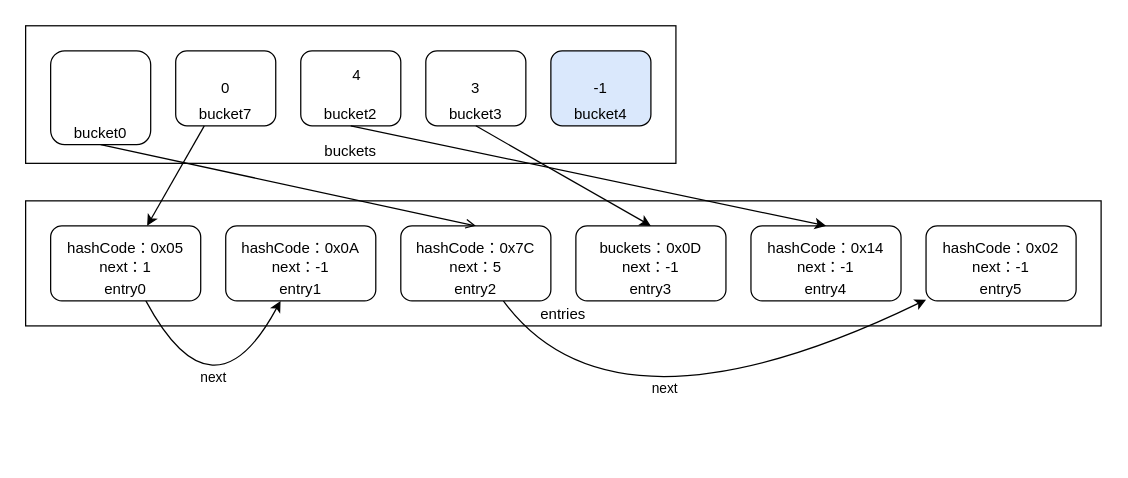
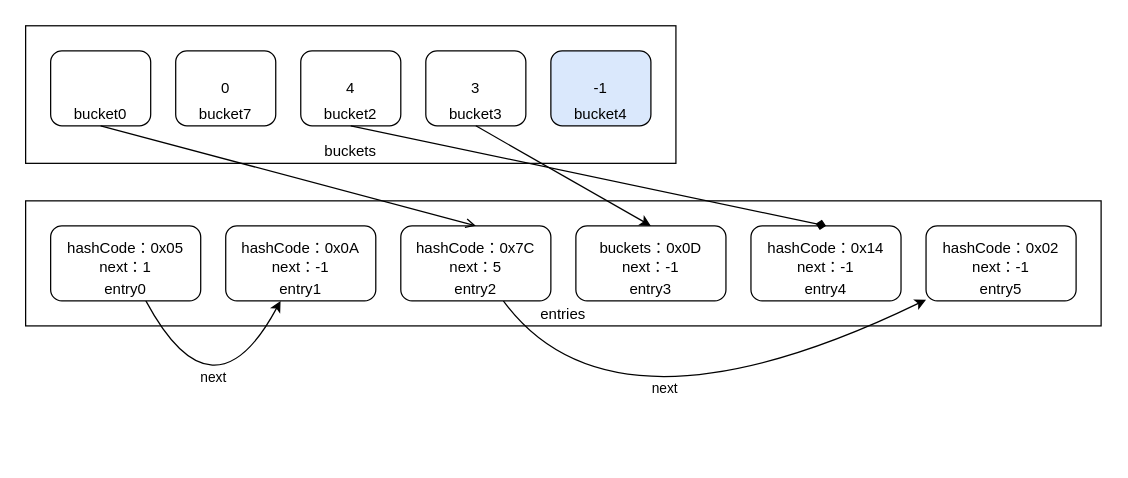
  <mxCell id="0" />
  <mxCell id="1" parent="0" />
  <mxCell id="2" value="buckets" style="rounded=0;whiteSpace=wrap;html=1;verticalAlign=bottom;" parent="1" vertex="1"><mxGeometry x="20" y="20" width="520" height="110" as="geometry" /></mxCell>
- <mxCell id="3" value="bucket0" style="rounded=1;whiteSpace=wrap;html=1;verticalAlign=bottom;" parent="1" vertex="1"><mxGeometry x="40" y="40" width="80" height="75" as="geometry" /></mxCell>
+ <mxCell id="3" value="bucket0" style="rounded=1;whiteSpace=wrap;html=1;verticalAlign=bottom;" parent="1" vertex="1"><mxGeometry x="40" y="40" width="80" height="60" as="geometry" /></mxCell>
  <mxCell id="4" value="bucket7" style="rounded=1;whiteSpace=wrap;html=1;verticalAlign=bottom;" parent="1" vertex="1"><mxGeometry x="140" y="40" width="80" height="60" as="geometry" /></mxCell>
  <mxCell id="5" value="bucket2" style="rounded=1;whiteSpace=wrap;html=1;verticalAlign=bottom;" parent="1" vertex="1"><mxGeometry x="240" y="40" width="80" height="60" as="geometry" /></mxCell>
  <mxCell id="6" value="bucket3" style="rounded=1;whiteSpace=wrap;html=1;verticalAlign=bottom;" parent="1" vertex="1"><mxGeometry x="340" y="40" width="80" height="60" as="geometry" /></mxCell>
  <mxCell id="7" value="bucket4" style="rounded=1;whiteSpace=wrap;html=1;verticalAlign=bottom;fillColor=#dae8fc;" parent="1" vertex="1"><mxGeometry x="440" y="40" width="80" height="60" as="geometry" /></mxCell>
  <mxCell id="8" value="0" style="text;html=1;strokeColor=none;fillColor=none;align=center;verticalAlign=middle;whiteSpace=wrap;rounded=0;" parent="1" vertex="1"><mxGeometry x="150" y="55" width="60" height="30" as="geometry" /></mxCell>
- <mxCell id="9" value="4" style="text;html=1;strokeColor=none;fillColor=none;align=center;verticalAlign=middle;whiteSpace=wrap;rounded=0;" parent="1" vertex="1"><mxGeometry x="255" y="45" width="60" height="30" as="geometry" /></mxCell>
+ <mxCell id="9" value="4" style="text;html=1;strokeColor=none;fillColor=none;align=center;verticalAlign=middle;whiteSpace=wrap;rounded=0;" parent="1" vertex="1"><mxGeometry x="250" y="55" width="60" height="30" as="geometry" /></mxCell>
  <mxCell id="10" value="3" style="text;html=1;strokeColor=none;fillColor=none;align=center;verticalAlign=middle;whiteSpace=wrap;rounded=0;" parent="1" vertex="1"><mxGeometry x="350" y="55" width="60" height="30" as="geometry" /></mxCell>
  <mxCell id="11" value="-1" style="text;html=1;strokeColor=none;fillColor=none;align=center;verticalAlign=middle;whiteSpace=wrap;rounded=0;" parent="1" vertex="1"><mxGeometry x="450" y="55" width="60" height="30" as="geometry" /></mxCell>
  <mxCell id="12" value="entries" style="rounded=0;whiteSpace=wrap;html=1;verticalAlign=bottom;" parent="1" vertex="1"><mxGeometry x="20" y="160" width="860" height="100" as="geometry" /></mxCell>
  <mxCell id="13" style="edgeStyle=none;html=1;strokeColor=default;curved=1;startArrow=none;startFill=0;strokeWidth=1;" parent="1" source="15" target="17" edge="1"><mxGeometry relative="1" as="geometry"><Array as="points"><mxPoint x="170" y="340" /></Array></mxGeometry></mxCell>
  <mxCell id="14" value="next" style="edgeLabel;html=1;align=center;verticalAlign=middle;resizable=0;points=[];labelBackgroundColor=none;" parent="13" vertex="1" connectable="0"><mxGeometry x="-0.413" y="24" relative="1" as="geometry"><mxPoint y="13" as="offset" /></mxGeometry></mxCell>
  <mxCell id="15" value="entry0" style="rounded=1;whiteSpace=wrap;html=1;verticalAlign=bottom;" parent="1" vertex="1"><mxGeometry x="40" y="180" width="120" height="60" as="geometry" /></mxCell>
  <mxCell id="16" value="hashCode：0x05&lt;br&gt;next：1" style="text;html=1;strokeColor=none;fillColor=none;align=center;verticalAlign=middle;whiteSpace=wrap;rounded=0;" parent="1" vertex="1"><mxGeometry x="40" y="190" width="120" height="30" as="geometry" /></mxCell>
  <mxCell id="17" value="entry1" style="rounded=1;whiteSpace=wrap;html=1;verticalAlign=bottom;" parent="1" vertex="1"><mxGeometry x="180" y="180" width="120" height="60" as="geometry" /></mxCell>
  <mxCell id="18" value="hashCode：0x0A&lt;br&gt;next：-1" style="text;html=1;strokeColor=none;fillColor=none;align=center;verticalAlign=middle;whiteSpace=wrap;rounded=0;" parent="1" vertex="1"><mxGeometry x="180" y="190" width="120" height="30" as="geometry" /></mxCell>
  <mxCell id="19" style="edgeStyle=none;curved=1;html=1;strokeColor=default;strokeWidth=1;startArrow=none;startFill=0;" parent="1" source="21" target="25" edge="1"><mxGeometry relative="1" as="geometry"><Array as="points"><mxPoint x="490" y="360" /></Array></mxGeometry></mxCell>
  <mxCell id="20" value="next" style="edgeLabel;html=1;align=center;verticalAlign=middle;resizable=0;points=[];labelBackgroundColor=none;" parent="19" vertex="1" connectable="0"><mxGeometry x="-0.217" y="53" relative="1" as="geometry"><mxPoint x="47" y="5" as="offset" /></mxGeometry></mxCell>
  <mxCell id="21" value="entry2" style="rounded=1;whiteSpace=wrap;html=1;verticalAlign=bottom;" parent="1" vertex="1"><mxGeometry x="320" y="180" width="120" height="60" as="geometry" /></mxCell>
  <mxCell id="22" value="hashCode：0x7C&lt;br&gt;next：5" style="text;html=1;strokeColor=none;fillColor=none;align=center;verticalAlign=middle;whiteSpace=wrap;rounded=0;" parent="1" vertex="1"><mxGeometry x="320" y="190" width="120" height="30" as="geometry" /></mxCell>
  <mxCell id="23" value="entry3" style="rounded=1;whiteSpace=wrap;html=1;verticalAlign=bottom;" parent="1" vertex="1"><mxGeometry x="460" y="180" width="120" height="60" as="geometry" /></mxCell>
  <mxCell id="24" value="entry4" style="rounded=1;whiteSpace=wrap;html=1;verticalAlign=bottom;" parent="1" vertex="1"><mxGeometry x="600" y="180" width="120" height="60" as="geometry" /></mxCell>
  <mxCell id="25" value="entry5" style="rounded=1;whiteSpace=wrap;html=1;verticalAlign=bottom;" parent="1" vertex="1"><mxGeometry x="740" y="180" width="120" height="60" as="geometry" /></mxCell>
  <mxCell id="26" value="hashCode：0x02&lt;br&gt;next：-1" style="text;html=1;strokeColor=none;fillColor=none;align=center;verticalAlign=middle;whiteSpace=wrap;rounded=0;" parent="1" vertex="1"><mxGeometry x="740" y="190" width="120" height="30" as="geometry" /></mxCell>
  <mxCell id="27" value="hashCode：0x14&lt;br&gt;next：-1" style="text;html=1;strokeColor=none;fillColor=none;align=center;verticalAlign=middle;whiteSpace=wrap;rounded=0;" parent="1" vertex="1"><mxGeometry x="600" y="190" width="120" height="30" as="geometry" /></mxCell>
  <mxCell id="28" value="buckets：0x0D&lt;br&gt;next：-1" style="text;html=1;strokeColor=none;fillColor=none;align=center;verticalAlign=middle;whiteSpace=wrap;rounded=0;" parent="1" vertex="1"><mxGeometry x="460" y="190" width="120" height="30" as="geometry" /></mxCell>
- <mxCell id="29" style="edgeStyle=none;curved=1;html=1;strokeColor=default;strokeWidth=1;startArrow=none;startFill=0;" parent="1" source="4" target="15" edge="1"><mxGeometry relative="1" as="geometry" /></mxCell>
  <mxCell id="30" style="edgeStyle=none;curved=1;html=1;exitX=0.5;exitY=1;exitDx=0;exitDy=0;entryX=0.5;entryY=0;entryDx=0;entryDy=0;strokeColor=default;strokeWidth=1;startArrow=none;startFill=0;endArrow=open;" parent="1" source="3" target="21" edge="1"><mxGeometry relative="1" as="geometry" /></mxCell>
- <mxCell id="31" style="edgeStyle=none;curved=1;html=1;entryX=0.5;entryY=0;entryDx=0;entryDy=0;strokeColor=default;strokeWidth=1;startArrow=none;startFill=0;exitX=0.5;exitY=1;exitDx=0;exitDy=0;" parent="1" source="5" target="24" edge="1"><mxGeometry relative="1" as="geometry" /></mxCell>
+ <mxCell id="31" style="edgeStyle=none;curved=1;html=1;entryX=0.5;entryY=0;entryDx=0;entryDy=0;strokeColor=default;strokeWidth=1;startArrow=none;startFill=0;exitX=0.5;exitY=1;exitDx=0;exitDy=0;endArrow=diamond;" parent="1" source="5" target="24" edge="1"><mxGeometry relative="1" as="geometry" /></mxCell>
  <mxCell id="32" style="edgeStyle=none;curved=1;html=1;entryX=0.5;entryY=0;entryDx=0;entryDy=0;strokeColor=default;strokeWidth=1;startArrow=none;startFill=0;exitX=0.5;exitY=1;exitDx=0;exitDy=0;" parent="1" source="6" target="23" edge="1"><mxGeometry relative="1" as="geometry" /></mxCell>
